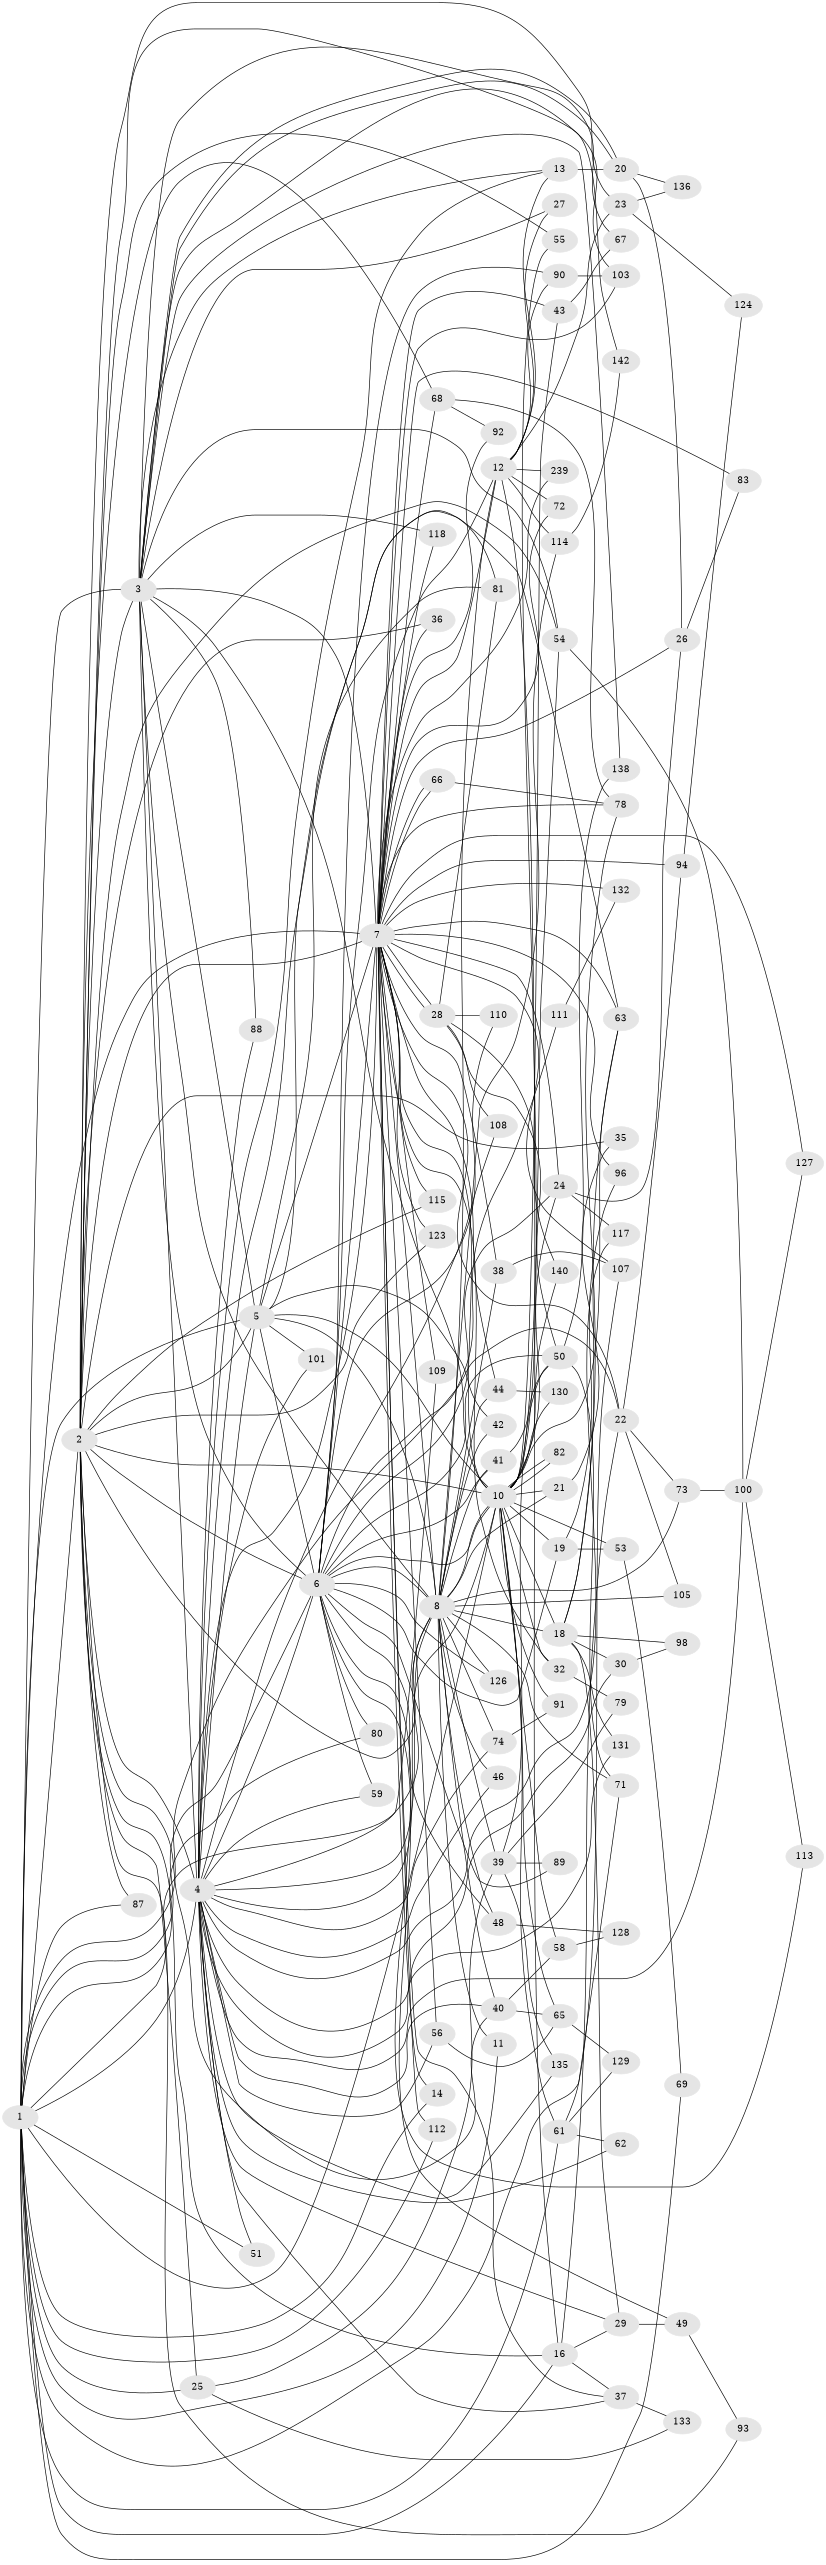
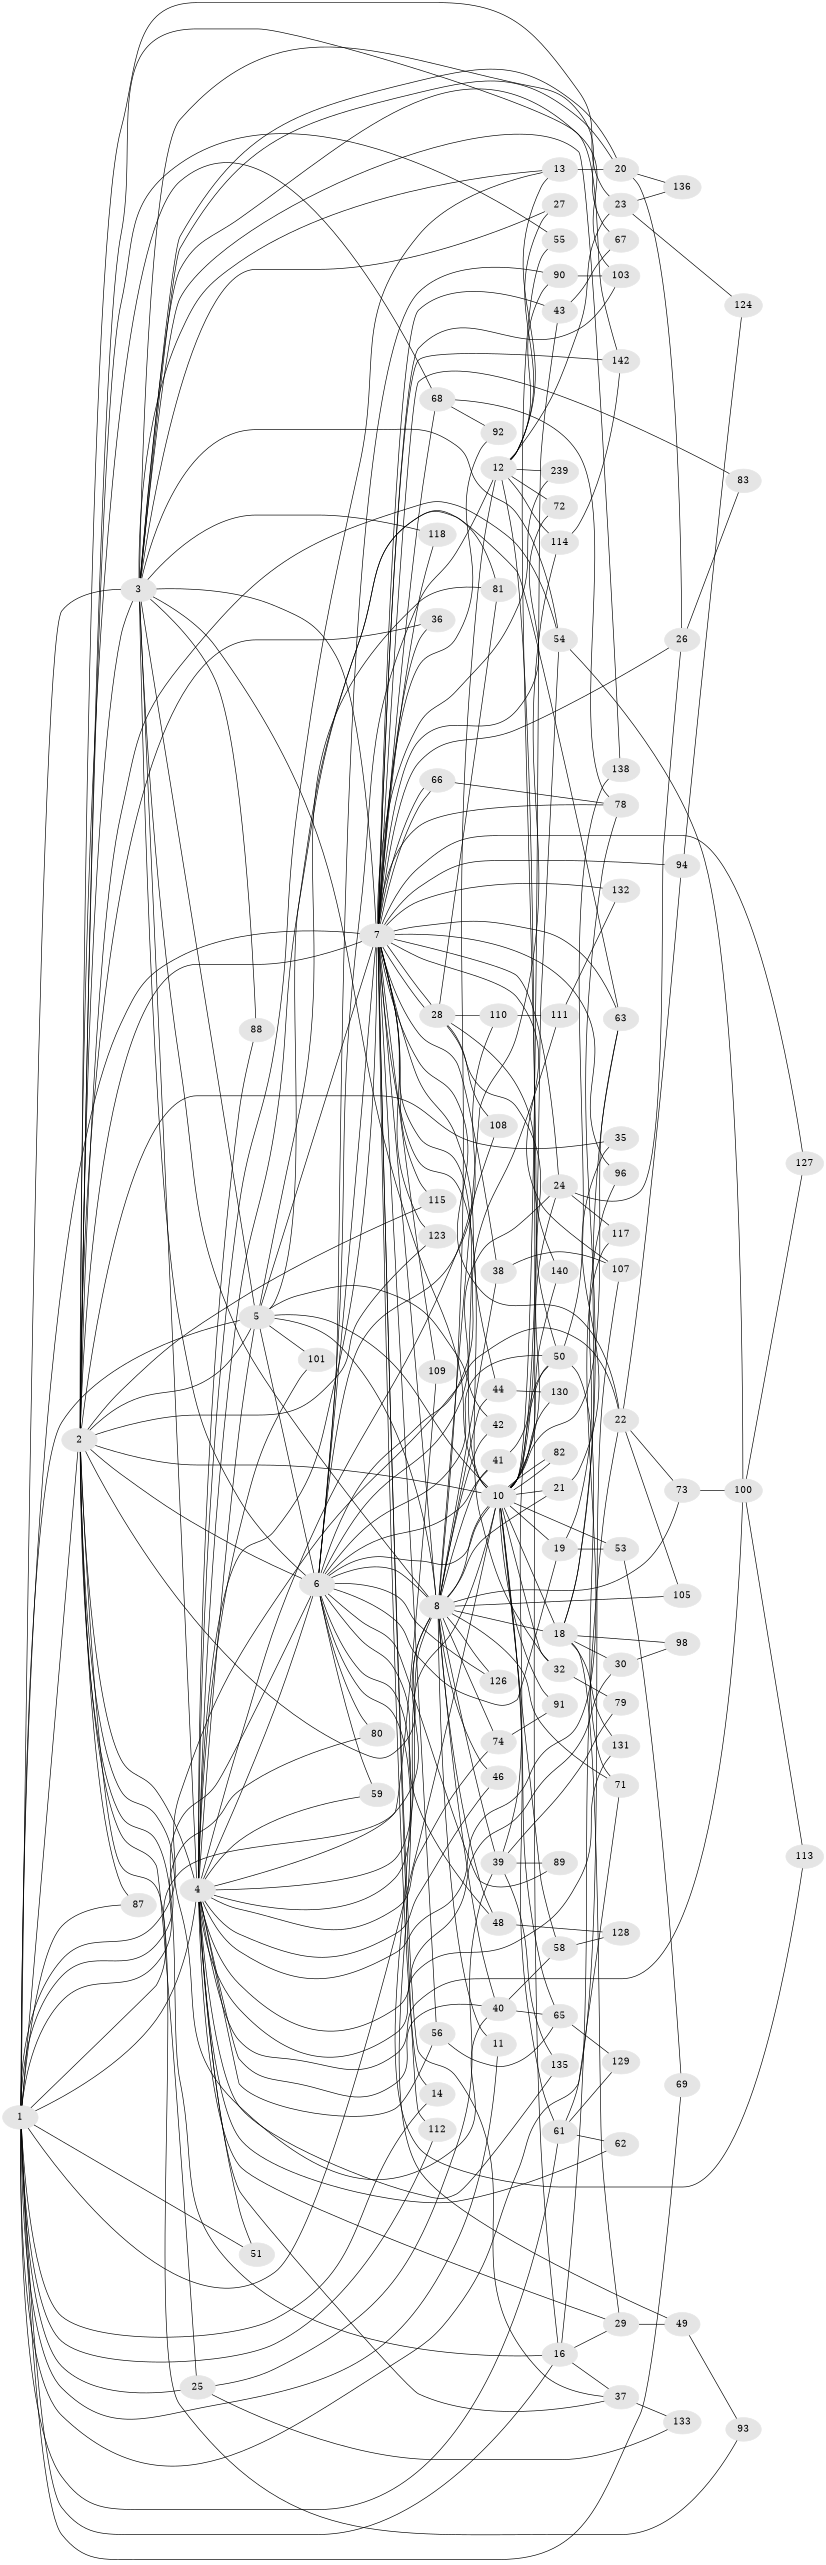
  graph {
    rankdir=LR
    node [color=gray90 style=filled]
    1 [super="+104"]
    2 [super="+34"]
    3 [super="+95"]
    4 [super="+121"]
    5
    6 [super="+45"]
    7 [super="+134"]
    8 [super="+9"]
    10 [super="+33"]
    11
    14 [super="+31"]
    16 [super="+57"]
    22 [super="+141"]
    25
    51
    61
    69
    71 [super="+84"]
    80
    87
    112
    23
    35
    36
    40 [super="+70"]
    54 [super="+77"]
    55
    68
    93
    115
    123
    142
    13 [super="+17"]
    20 [super="+75"]
    27
    67
    88
    103 [super="+122"]
    118
    138
    29 [super="+119"]
    30
    37 [super="+47"]
    46
    56
    59
    62
    74
    81 [super="+116"]
    100 [super="+106"]
    101
    108
    109
    117
    131
    135
    42
    63 [super="+85"]
    12 [super="+15"]
    19 [super="+64"]
    24
    41
    48
    49
    50 [super="+52"]
    89
    90
    110
    111
    113
    126
    26 [super="+76"]
    28 [super="+97"]
    32
    38
    43
    44
    66 [super="+86"]
    72
    78 [super="+137"]
    83
    92
    94
    96 [super="+99"]
    107 [super="+120"]
    127
    132 [super="+143"]
    n88 [label=239]
    18 [super="+60"]
    21
    39
    73
    105
    114
    53
    58
    65 [super="+102"]
    82
    91
    130
    140
    133
    129
    136
    124
    98
    128
    79
    1 -- 2
    1 -- 3
    1 -- 4
    1 -- 5
    1 -- 6
    1 -- 7
    1 -- 8 [weight=2]
    1 -- 10
    1 -- 11
    1 -- 14 [weight=2]
    1 -- 16
    1 -- 22
    1 -- 25
    1 -- 51
    1 -- 61
    1 -- 69
    1 -- 71
    1 -- 80
    1 -- 87
    1 -- 112
    2 -- 3
    2 -- 4
    2 -- 5
    2 -- 6
    2 -- 7
    2 -- 8 [weight=3]
    2 -- 10
    2 -- 16
    2 -- 25
    2 -- 87
    2 -- 23
    2 -- 35
    2 -- 36
    2 -- 40
    2 -- 54
    2 -- 55
    2 -- 68
    2 -- 93
    2 -- 115
    2 -- 123
    2 -- 142
    3 -- 4
    3 -- 5 [weight=2]
    3 -- 6
    3 -- 7
    3 -- 8 [weight=2]
    3 -- 10
    3 -- 54
    3 -- 13
    3 -- 20
    3 -- 20
    3 -- 27
    3 -- 67
    3 -- 88
    3 -- 103
    3 -- 118
    3 -- 138
    4 -- 5
    4 -- 6 [weight=2]
    4 -- 7
    4 -- 8 [weight=2]
    4 -- 10
    4 -- 51
    4 -- 40
    4 -- 13
    4 -- 88
    4 -- 29
    4 -- 30
    4 -- 37
    4 -- 46
    4 -- 56
    4 -- 59
    4 -- 62
    4 -- 74
    4 -- 81
    4 -- 100
    4 -- 101
    4 -- 108
    4 -- 109
    4 -- 117
    4 -- 131
    4 -- 135
    5 -- 6
    5 -- 7
    5 -- 8 [weight=2]
    5 -- 10
    5 -- 81
    5 -- 101
    5 -- 42
    5 -- 63
    6 -- 7
    6 -- 8 [weight=2]
    6 -- 10
    6 -- 80
    6 -- 59
    6 -- 12
    6 -- 19 [weight=2]
    6 -- 24
    6 -- 41
    6 -- 48
    6 -- 49
    6 -- 50
    6 -- 89
    6 -- 90
    6 -- 110
    6 -- 111
    6 -- 113
    6 -- 126
    7 -- 8 [weight=2]
    7 -- 10
    7 -- 14
    7 -- 22
    7 -- 112
    7 -- 36
    7 -- 68
    7 -- 115
    7 -- 123
    7 -- 103
    7 -- 118
    7 -- 37
    7 -- 56
    7 -- 109
    7 -- 63
-   7 -- 12
+   7 -- 142
    7 -- 24
    7 -- 26
    7 -- 28
    7 -- 28
    7 -- 32
    7 -- 38
    7 -- 43
    7 -- 44
    7 -- 66
    7 -- 66
    7 -- 72
    7 -- 78
    7 -- 83
    7 -- 92
    7 -- 94
    7 -- 96
    7 -- 107
    7 -- 127
    7 -- 132 [weight=2]
    7 -- n88
    8 -- 10 [weight=2]
    8 -- 11
    8 -- 71 [weight=2]
    8 -- 40
    8 -- 46
    8 -- 74
    8 -- 42
    8 -- 12
    8 -- 41
    8 -- 48
    8 -- 126
    8 -- 38
    8 -- 44
    8 -- 18 [weight=2]
    8 -- 21
    8 -- 39
    8 -- 73
    8 -- 105
    8 -- 114
    10 -- 61
    10 -- 54
    10 -- 55
    10 -- 63
    10 -- 19
    10 -- 24
    10 -- 32
    10 -- 43
    10 -- 18
    10 -- 21
    10 -- 53
    10 -- 58
    10 -- 65
    10 -- 82
    10 -- 82
    10 -- 91
    10 -- 130
    10 -- 140
    16 -- 22
    16 -- 29
    16 -- 37
    22 -- 94
    22 -- 73
    22 -- 105
    25 -- 39
    25 -- 133
    61 -- 62
    61 -- 107
    61 -- 129
    23 -- 136
    23 -- 124
    40 -- 58
    40 -- 65
    54 -- 100
    68 -- 78
    68 -- 92
    13 -- 20
    20 -- 26
    20 -- 136
    29 -- 49
    30 -- 98
    37 -- 133
    56 -- 65
    74 -- 91
    100 -- 113
    100 -- 127
    12 -- 16
    12 -- 23
    12 -- 13
    12 -- 27
    12 -- 90
    12 -- 72
    12 -- n88
    12 -- 114
    19 -- 96 [weight=2]
    19 -- 53
    24 -- 117
    24 -- 26
    41 -- 50
    48 -- 128
    49 -- 93
    50 -- 71
    50 -- 138
    90 -- 103
+   110 -- 111
    111 -- 132
    26 -- 83
    28 -- 81
    28 -- 108
    28 -- 50
    28 -- 110
    28 -- 140
    32 -- 79
    38 -- 107
    43 -- 67
    44 -- 130
    66 -- 78
    94 -- 124
    18 -- 29
    18 -- 30
    18 -- 131
    18 -- 63
    18 -- 78
    18 -- 98
    21 -- 35
    39 -- 135
    39 -- 50
    39 -- 89
    39 -- 79
    73 -- 100
    114 -- 142
    53 -- 69
    58 -- 128
    65 -- 129
  }
